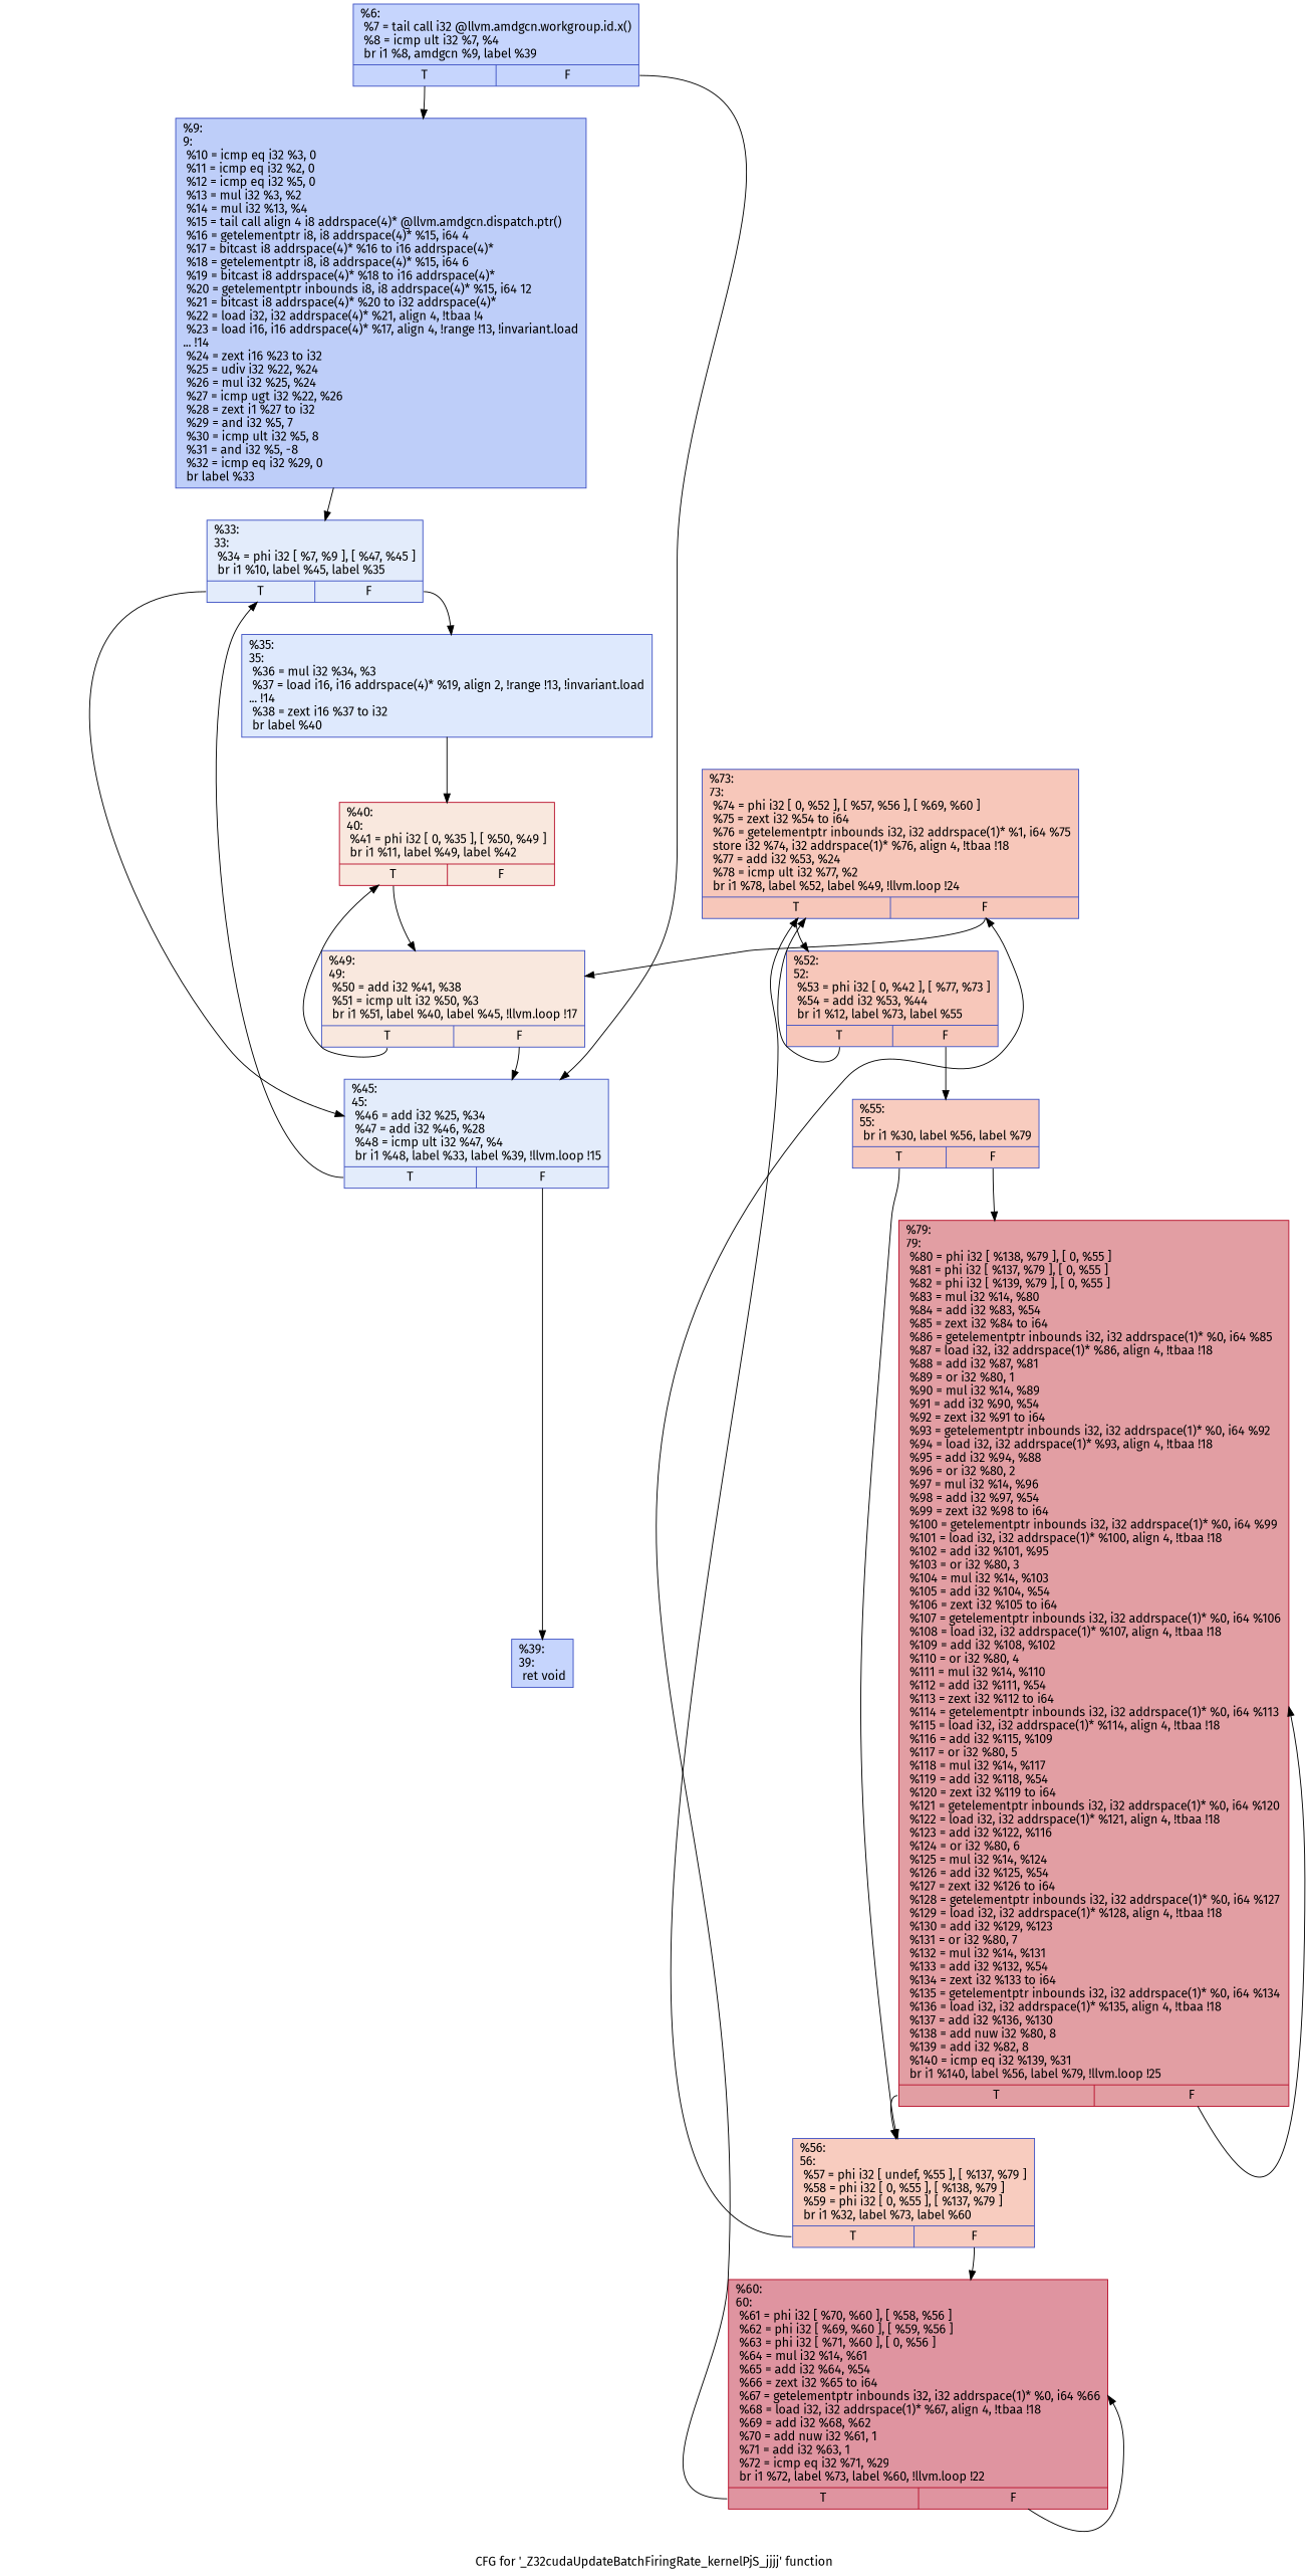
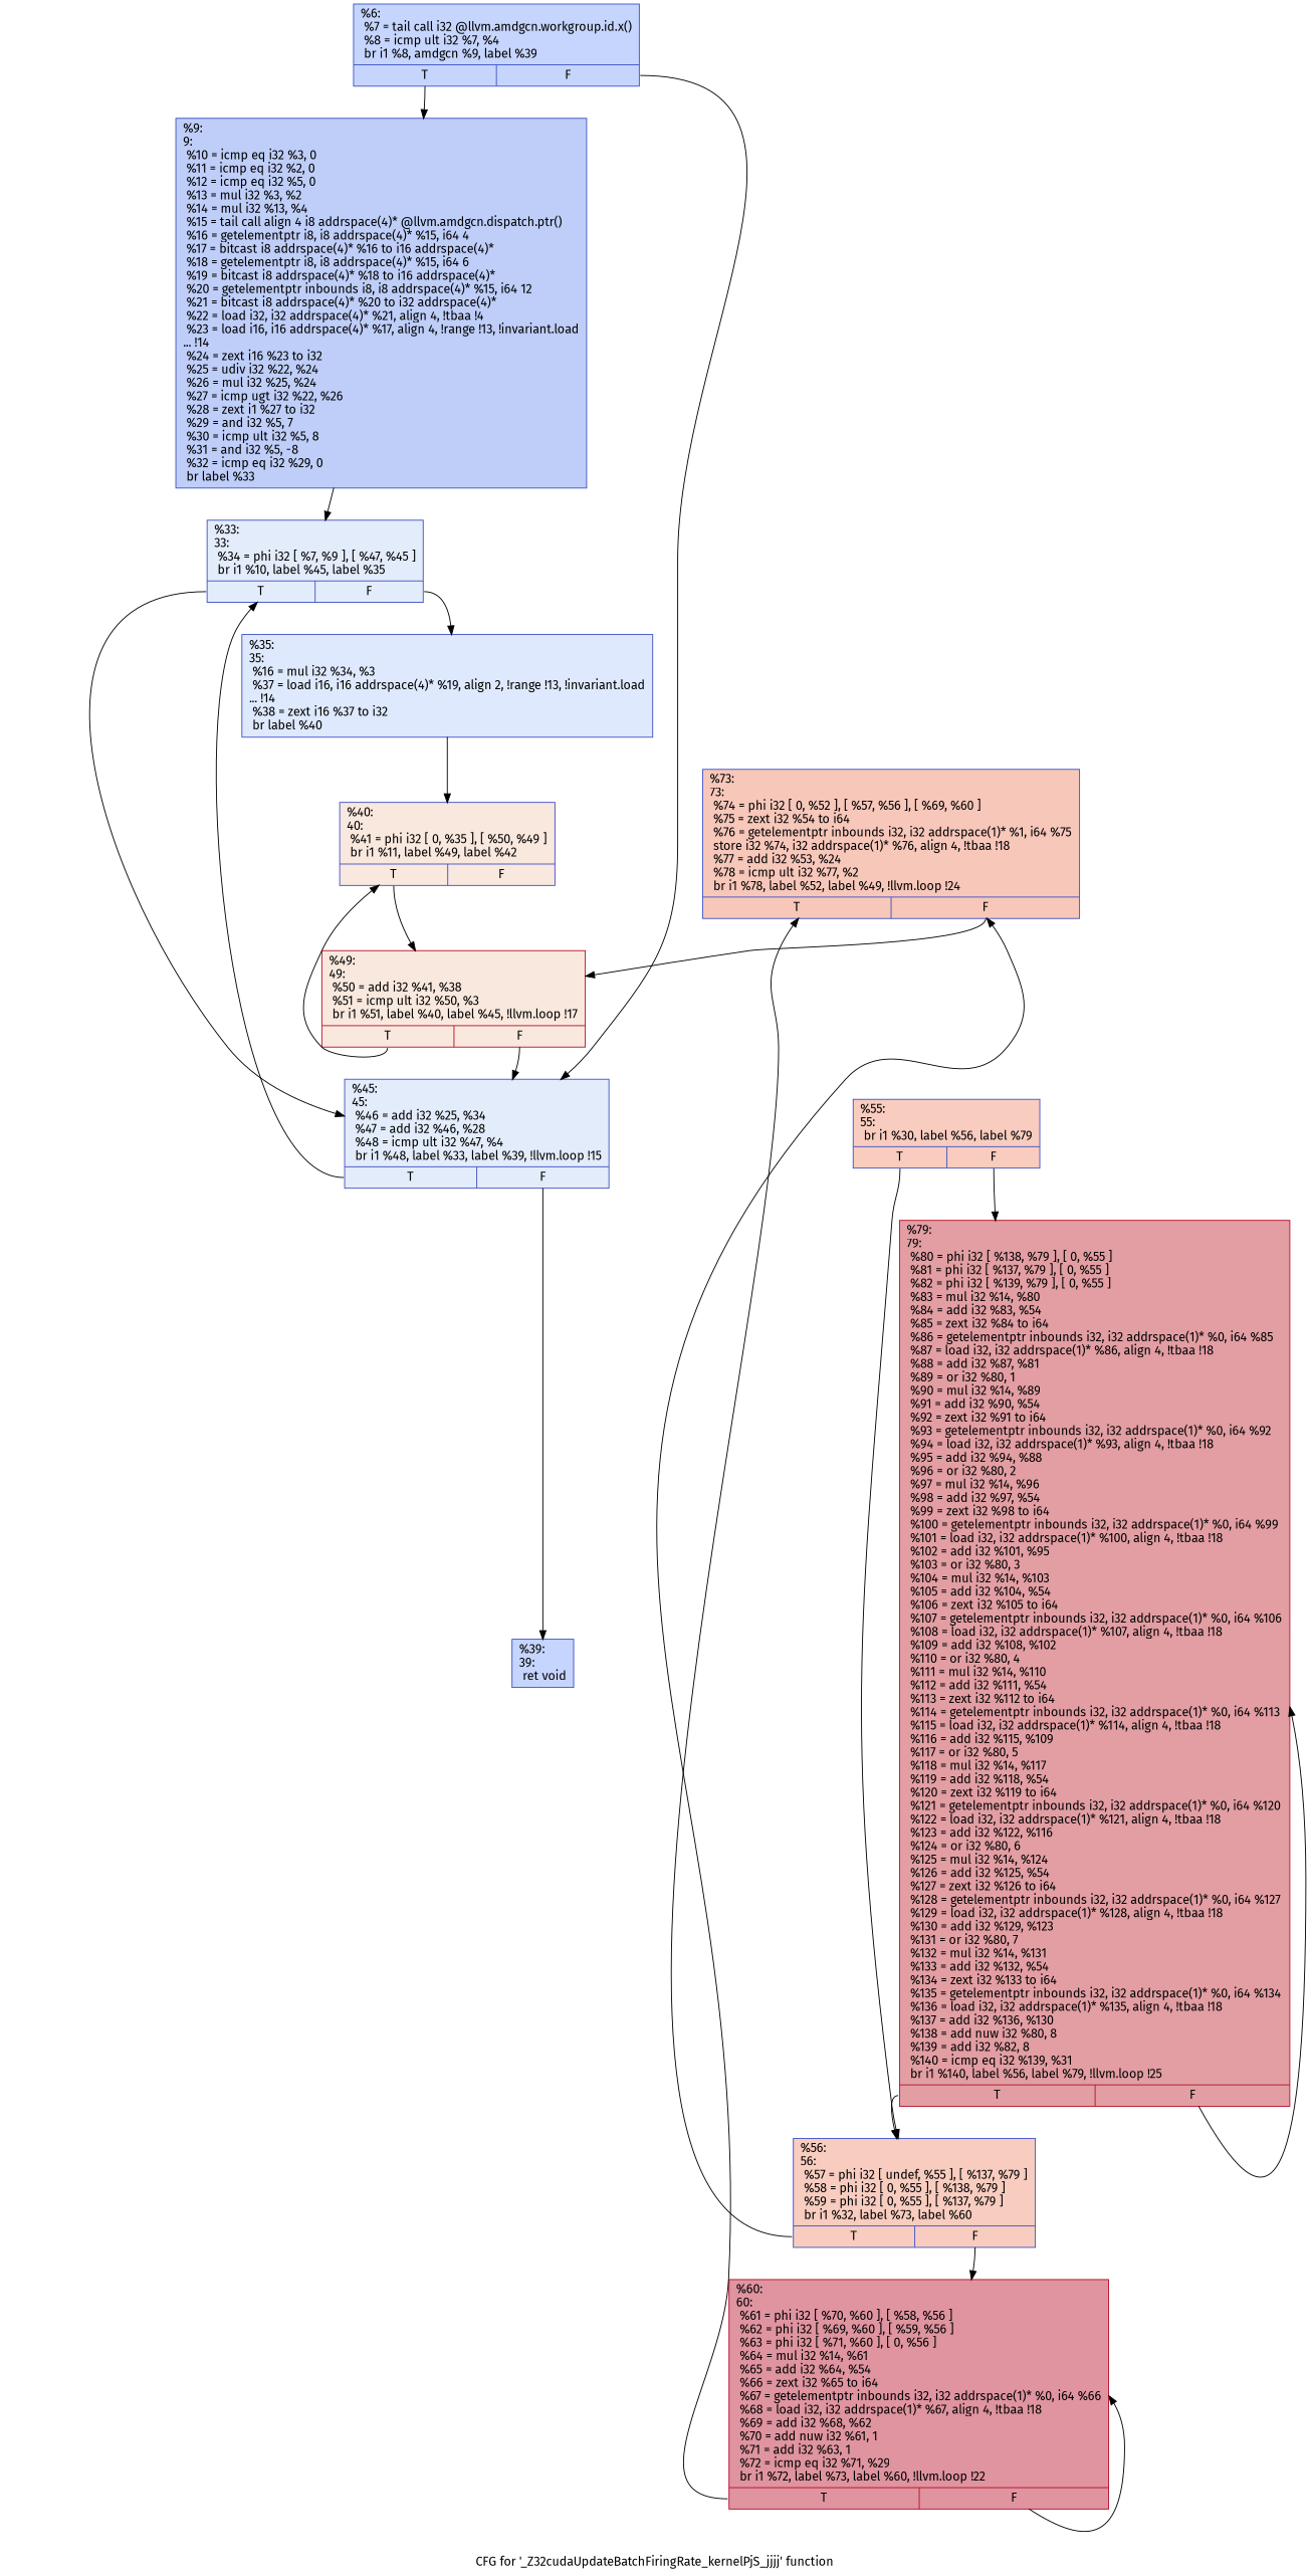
  digraph {
    fontname="Fira Sans"
    label="CFG for '_Z32cudaUpdateBatchFiringRate_kernelPjS_jjjj' function"
    node [color="#3d50c3ff" fillcolor="#7ea1fa70" fontname="Fira Sans" shape=record style=filled]
    edge [fontname="Fira Sans" tailport=s0]
    n1 [label="{%6:\l  %7 = tail call i32 @llvm.amdgcn.workgroup.id.x()\l  %8 = icmp ult i32 %7, %4\l  br i1 %8, amdgcn %9, label %39\l|{<s0>T|<s1>F}}"]
    n2 [fillcolor="#6c8ff170" label="{%9:\l9:                                                \l  %10 = icmp eq i32 %3, 0\l  %11 = icmp eq i32 %2, 0\l  %12 = icmp eq i32 %5, 0\l  %13 = mul i32 %3, %2\l  %14 = mul i32 %13, %4\l  %15 = tail call align 4 i8 addrspace(4)* @llvm.amdgcn.dispatch.ptr()\l  %16 = getelementptr i8, i8 addrspace(4)* %15, i64 4\l  %17 = bitcast i8 addrspace(4)* %16 to i16 addrspace(4)*\l  %18 = getelementptr i8, i8 addrspace(4)* %15, i64 6\l  %19 = bitcast i8 addrspace(4)* %18 to i16 addrspace(4)*\l  %20 = getelementptr inbounds i8, i8 addrspace(4)* %15, i64 12\l  %21 = bitcast i8 addrspace(4)* %20 to i32 addrspace(4)*\l  %22 = load i32, i32 addrspace(4)* %21, align 4, !tbaa !4\l  %23 = load i16, i16 addrspace(4)* %17, align 4, !range !13, !invariant.load\l... !14\l  %24 = zext i16 %23 to i32\l  %25 = udiv i32 %22, %24\l  %26 = mul i32 %25, %24\l  %27 = icmp ugt i32 %22, %26\l  %28 = zext i1 %27 to i32\l  %29 = and i32 %5, 7\l  %30 = icmp ult i32 %5, 8\l  %31 = and i32 %5, -8\l  %32 = icmp eq i32 %29, 0\l  br label %33\l}"]
    n3 [fillcolor="#bfd3f670" label="{%45:\l45:                                               \l  %46 = add i32 %25, %34\l  %47 = add i32 %46, %28\l  %48 = icmp ult i32 %47, %4\l  br i1 %48, label %33, label %39, !llvm.loop !15\l|{<s0>T|<s1>F}}"]
    n4 [fillcolor="#bfd3f670" label="{%33:\l33:                                               \l  %34 = phi i32 [ %7, %9 ], [ %47, %45 ]\l  br i1 %10, label %45, label %35\l|{<s0>T|<s1>F}}"]
    n5 [label="{%39:\l39:                                               \l  ret void\l}"]
-   n6 [fillcolor="#b5cdfa70" label="{%35:\l35:                                               \l  %36 = mul i32 %34, %3\l  %37 = load i16, i16 addrspace(4)* %19, align 2, !range !13, !invariant.load\l... !14\l  %38 = zext i16 %37 to i32\l  br label %40\l}"]
-   n7 [color="#b70d28ff" fillcolor="#f2cab570" label="{%40:\l40:                                               \l  %41 = phi i32 [ 0, %35 ], [ %50, %49 ]\l  br i1 %11, label %49, label %42\l|{<s0>T|<s1>F}}"]
-   n8 [fillcolor="#f2cab570" label="{%49:\l49:                                               \l  %50 = add i32 %41, %38\l  %51 = icmp ult i32 %50, %3\l  br i1 %51, label %40, label %45, !llvm.loop !17\l|{<s0>T|<s1>F}}"]
-   n9 [fillcolor="#ec7f6370" label="{%52:\l52:                                               \l  %53 = phi i32 [ 0, %42 ], [ %77, %73 ]\l  %54 = add i32 %53, %44\l  br i1 %12, label %73, label %55\l|{<s0>T|<s1>F}}"]
+   n6 [fillcolor="#b5cdfa70" label="{%35:\l35:                                               \l  %16 = mul i32 %34, %3\l  %37 = load i16, i16 addrspace(4)* %19, align 2, !range !13, !invariant.load\l... !14\l  %38 = zext i16 %37 to i32\l  br label %40\l}"]
+   n7 [fillcolor="#f2cab570" label="{%40:\l40:                                               \l  %41 = phi i32 [ 0, %35 ], [ %50, %49 ]\l  br i1 %11, label %49, label %42\l|{<s0>T|<s1>F}}"]
+   n8 [color="#b70d28ff" fillcolor="#f2cab570" label="{%49:\l49:                                               \l  %50 = add i32 %41, %38\l  %51 = icmp ult i32 %50, %3\l  br i1 %51, label %40, label %45, !llvm.loop !17\l|{<s0>T|<s1>F}}"]
    n10 [fillcolor="#ec7f6370" label="{%73:\l73:                                               \l  %74 = phi i32 [ 0, %52 ], [ %57, %56 ], [ %69, %60 ]\l  %75 = zext i32 %54 to i64\l  %76 = getelementptr inbounds i32, i32 addrspace(1)* %1, i64 %75\l  store i32 %74, i32 addrspace(1)* %76, align 4, !tbaa !18\l  %77 = add i32 %53, %24\l  %78 = icmp ult i32 %77, %2\l  br i1 %78, label %52, label %49, !llvm.loop !24\l|{<s0>T|<s1>F}}"]
    n11 [fillcolor="#f08b6e70" label="{%55:\l55:                                               \l  br i1 %30, label %56, label %79\l|{<s0>T|<s1>F}}"]
    n12 [fillcolor="#f08b6e70" label="{%56:\l56:                                               \l  %57 = phi i32 [ undef, %55 ], [ %137, %79 ]\l  %58 = phi i32 [ 0, %55 ], [ %138, %79 ]\l  %59 = phi i32 [ 0, %55 ], [ %137, %79 ]\l  br i1 %32, label %73, label %60\l|{<s0>T|<s1>F}}"]
    n13 [color="#b70d28ff" fillcolor="#be242e70" label="{%79:\l79:                                               \l  %80 = phi i32 [ %138, %79 ], [ 0, %55 ]\l  %81 = phi i32 [ %137, %79 ], [ 0, %55 ]\l  %82 = phi i32 [ %139, %79 ], [ 0, %55 ]\l  %83 = mul i32 %14, %80\l  %84 = add i32 %83, %54\l  %85 = zext i32 %84 to i64\l  %86 = getelementptr inbounds i32, i32 addrspace(1)* %0, i64 %85\l  %87 = load i32, i32 addrspace(1)* %86, align 4, !tbaa !18\l  %88 = add i32 %87, %81\l  %89 = or i32 %80, 1\l  %90 = mul i32 %14, %89\l  %91 = add i32 %90, %54\l  %92 = zext i32 %91 to i64\l  %93 = getelementptr inbounds i32, i32 addrspace(1)* %0, i64 %92\l  %94 = load i32, i32 addrspace(1)* %93, align 4, !tbaa !18\l  %95 = add i32 %94, %88\l  %96 = or i32 %80, 2\l  %97 = mul i32 %14, %96\l  %98 = add i32 %97, %54\l  %99 = zext i32 %98 to i64\l  %100 = getelementptr inbounds i32, i32 addrspace(1)* %0, i64 %99\l  %101 = load i32, i32 addrspace(1)* %100, align 4, !tbaa !18\l  %102 = add i32 %101, %95\l  %103 = or i32 %80, 3\l  %104 = mul i32 %14, %103\l  %105 = add i32 %104, %54\l  %106 = zext i32 %105 to i64\l  %107 = getelementptr inbounds i32, i32 addrspace(1)* %0, i64 %106\l  %108 = load i32, i32 addrspace(1)* %107, align 4, !tbaa !18\l  %109 = add i32 %108, %102\l  %110 = or i32 %80, 4\l  %111 = mul i32 %14, %110\l  %112 = add i32 %111, %54\l  %113 = zext i32 %112 to i64\l  %114 = getelementptr inbounds i32, i32 addrspace(1)* %0, i64 %113\l  %115 = load i32, i32 addrspace(1)* %114, align 4, !tbaa !18\l  %116 = add i32 %115, %109\l  %117 = or i32 %80, 5\l  %118 = mul i32 %14, %117\l  %119 = add i32 %118, %54\l  %120 = zext i32 %119 to i64\l  %121 = getelementptr inbounds i32, i32 addrspace(1)* %0, i64 %120\l  %122 = load i32, i32 addrspace(1)* %121, align 4, !tbaa !18\l  %123 = add i32 %122, %116\l  %124 = or i32 %80, 6\l  %125 = mul i32 %14, %124\l  %126 = add i32 %125, %54\l  %127 = zext i32 %126 to i64\l  %128 = getelementptr inbounds i32, i32 addrspace(1)* %0, i64 %127\l  %129 = load i32, i32 addrspace(1)* %128, align 4, !tbaa !18\l  %130 = add i32 %129, %123\l  %131 = or i32 %80, 7\l  %132 = mul i32 %14, %131\l  %133 = add i32 %132, %54\l  %134 = zext i32 %133 to i64\l  %135 = getelementptr inbounds i32, i32 addrspace(1)* %0, i64 %134\l  %136 = load i32, i32 addrspace(1)* %135, align 4, !tbaa !18\l  %137 = add i32 %136, %130\l  %138 = add nuw i32 %80, 8\l  %139 = add i32 %82, 8\l  %140 = icmp eq i32 %139, %31\l  br i1 %140, label %56, label %79, !llvm.loop !25\l|{<s0>T|<s1>F}}"]
    n14 [color="#b70d28ff" fillcolor="#b70d2870" label="{%60:\l60:                                               \l  %61 = phi i32 [ %70, %60 ], [ %58, %56 ]\l  %62 = phi i32 [ %69, %60 ], [ %59, %56 ]\l  %63 = phi i32 [ %71, %60 ], [ 0, %56 ]\l  %64 = mul i32 %14, %61\l  %65 = add i32 %64, %54\l  %66 = zext i32 %65 to i64\l  %67 = getelementptr inbounds i32, i32 addrspace(1)* %0, i64 %66\l  %68 = load i32, i32 addrspace(1)* %67, align 4, !tbaa !18\l  %69 = add i32 %68, %62\l  %70 = add nuw i32 %61, 1\l  %71 = add i32 %63, 1\l  %72 = icmp eq i32 %71, %29\l  br i1 %72, label %73, label %60, !llvm.loop !22\l|{<s0>T|<s1>F}}"]
    n1 -> n2
    n1 -> n3 [tailport=s1]
    n2 -> n4
    n3 -> n4
    n3 -> n5 [tailport=s1]
    n4 -> n3
    n4 -> n6 [tailport=s1]
    n6 -> n7
    n7 -> n8
    n8 -> n3 [tailport=s1]
    n8 -> n7
-   n9 -> n10
-   n9 -> n11 [tailport=s1]
    n10 -> n8 [tailport=s1]
-   n10 -> n9
    n11 -> n12
    n11 -> n13 [tailport=s1]
    n12 -> n10
    n12 -> n14 [tailport=s1]
    n13 -> n12
    n13 -> n13 [tailport=s1]
    n14 -> n10
    n14 -> n14 [tailport=s1]
  }
